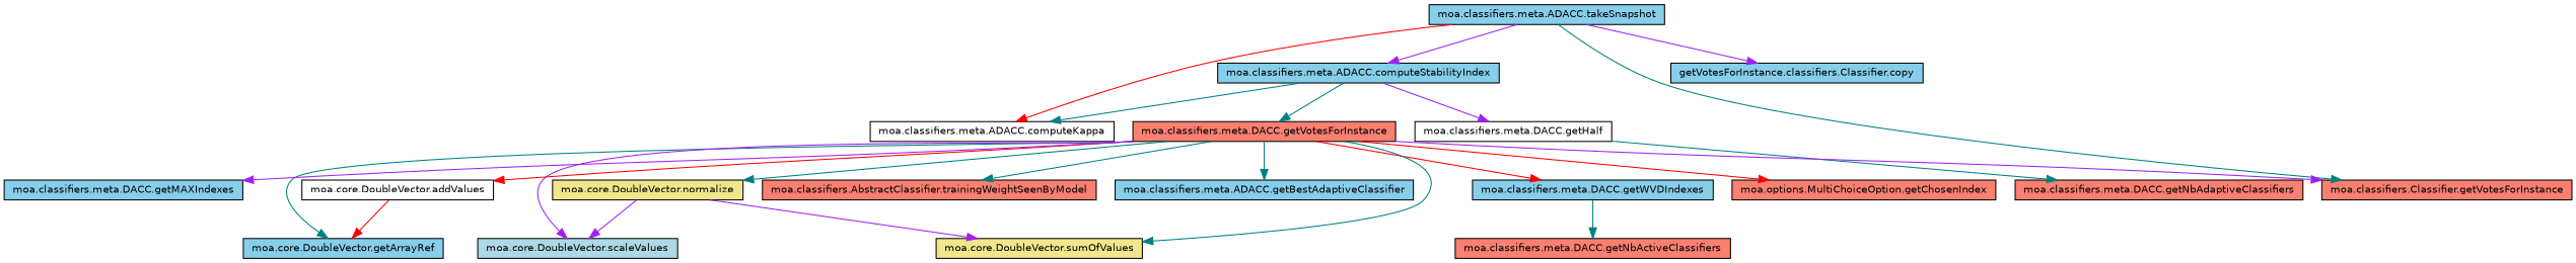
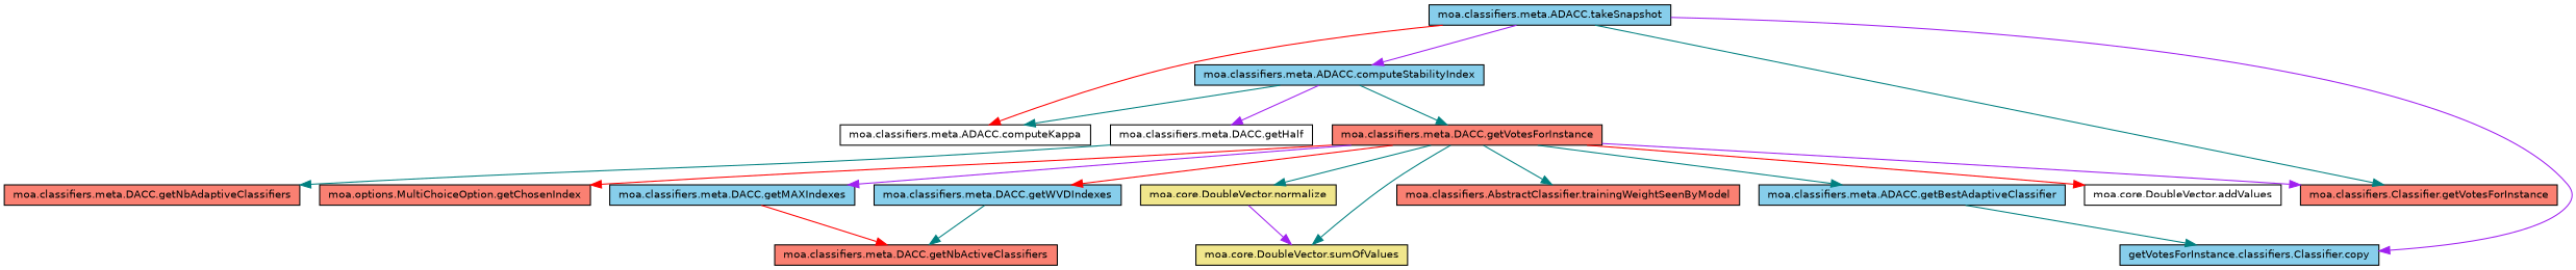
  digraph {
    rankdir=TB
    node [color=black fillcolor=skyblue fontname=Helvetica fontsize=10 shape=record style=filled]
    edge [color=teal fontname=Helvetica fontsize=10 labelfontname=Helvetica labelfontsize=10 style=solid]
    n1 [fontcolor=black height=0.2 label="moa.classifiers.meta.ADACC.takeSnapshot" width=0.4]
    n2 [fillcolor=white height=0.2 label="moa.classifiers.meta.ADACC.computeKappa" width=0.4]
    n3 [height=0.2 label="moa.classifiers.meta.ADACC.computeStabilityIndex" width=0.4]
    n4 [fillcolor=salmon height=0.2 label="moa.classifiers.Classifier.getVotesForInstance" width=0.4]
    n5 [height=0.2 label="getVotesForInstance.classifiers.Classifier.copy" width=0.4]
    n6 [fillcolor=white height=0.2 label="moa.classifiers.meta.DACC.getHalf" width=0.4]
    n7 [fillcolor=salmon height=0.2 label="moa.classifiers.meta.DACC.getVotesForInstance" width=0.4]
    n8 [height=0.2 label="moa.classifiers.meta.ADACC.getBestAdaptiveClassifier" width=0.4]
    n9 [fillcolor=salmon height=0.2 label="moa.classifiers.meta.DACC.getNbAdaptiveClassifiers" width=0.4]
    n10 [fillcolor=white height=0.2 label="moa.core.DoubleVector.addValues" width=0.4]
-   n11 [height=0.2 label="moa.core.DoubleVector.getArrayRef" width=0.4]
    n12 [fillcolor=salmon height=0.2 label="moa.options.MultiChoiceOption.getChosenIndex" width=0.4]
    n13 [height=0.2 label="moa.classifiers.meta.DACC.getMAXIndexes" width=0.4]
    n14 [height=0.2 label="moa.classifiers.meta.DACC.getWVDIndexes" width=0.4]
    n15 [fillcolor=khaki height=0.2 label="moa.core.DoubleVector.normalize" width=0.4]
-   n16 [fillcolor=lightblue height=0.2 label="moa.core.DoubleVector.scaleValues" width=0.4]
    n17 [fillcolor=khaki height=0.2 label="moa.core.DoubleVector.sumOfValues" width=0.4]
    n18 [fillcolor=salmon height=0.2 label="moa.classifiers.AbstractClassifier.trainingWeightSeenByModel" width=0.4]
    n19 [fillcolor=salmon height=0.2 label="moa.classifiers.meta.DACC.getNbActiveClassifiers" width=0.4]
    n1 -> n2 [color=red]
    n1 -> n3 [color=purple]
    n1 -> n4
    n1 -> n5 [color=purple]
    n3 -> n2
    n3 -> n6 [color=purple]
    n3 -> n7
    n6 -> n9
    n7 -> n4 [color=purple]
    n7 -> n8
    n7 -> n10 [color=red]
-   n7 -> n11
    n7 -> n12 [color=red]
    n7 -> n13 [color=purple]
    n7 -> n14 [color=red]
    n7 -> n15
-   n7 -> n16 [color=purple]
    n7 -> n17
    n7 -> n18
-   n10 -> n11 [color=red]
+   n8 -> n5
+   n13 -> n19 [color=red]
    n14 -> n19
-   n15 -> n16 [color=purple]
    n15 -> n17 [color=purple]
  }
